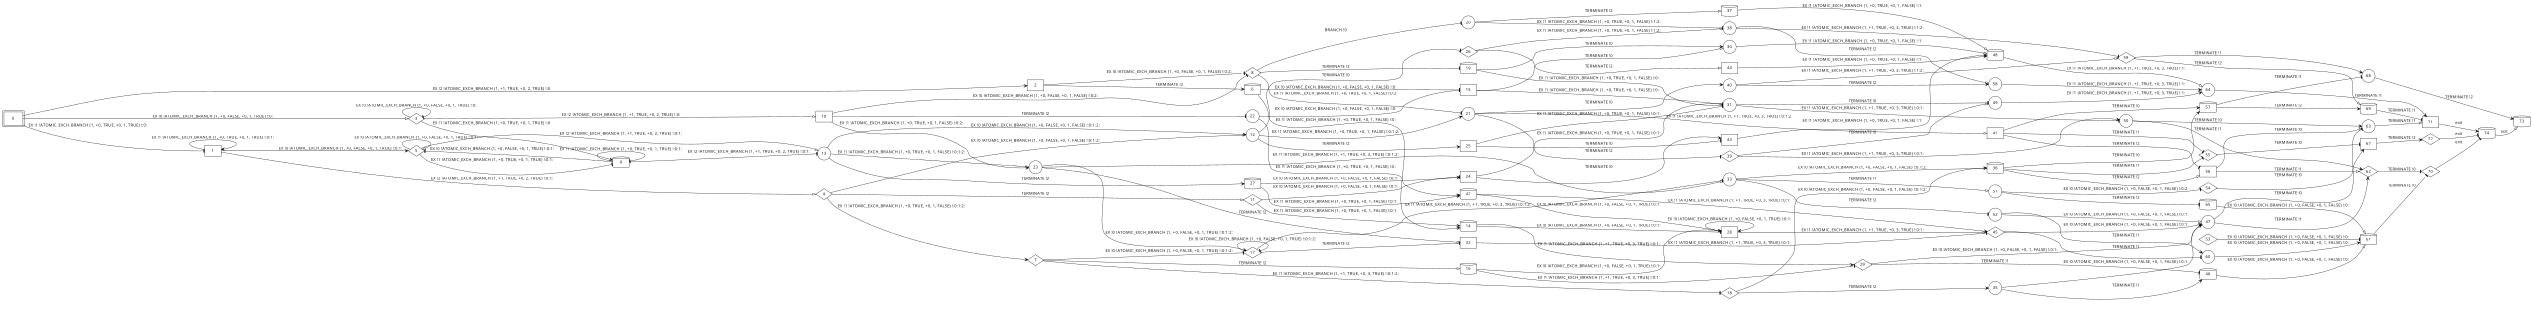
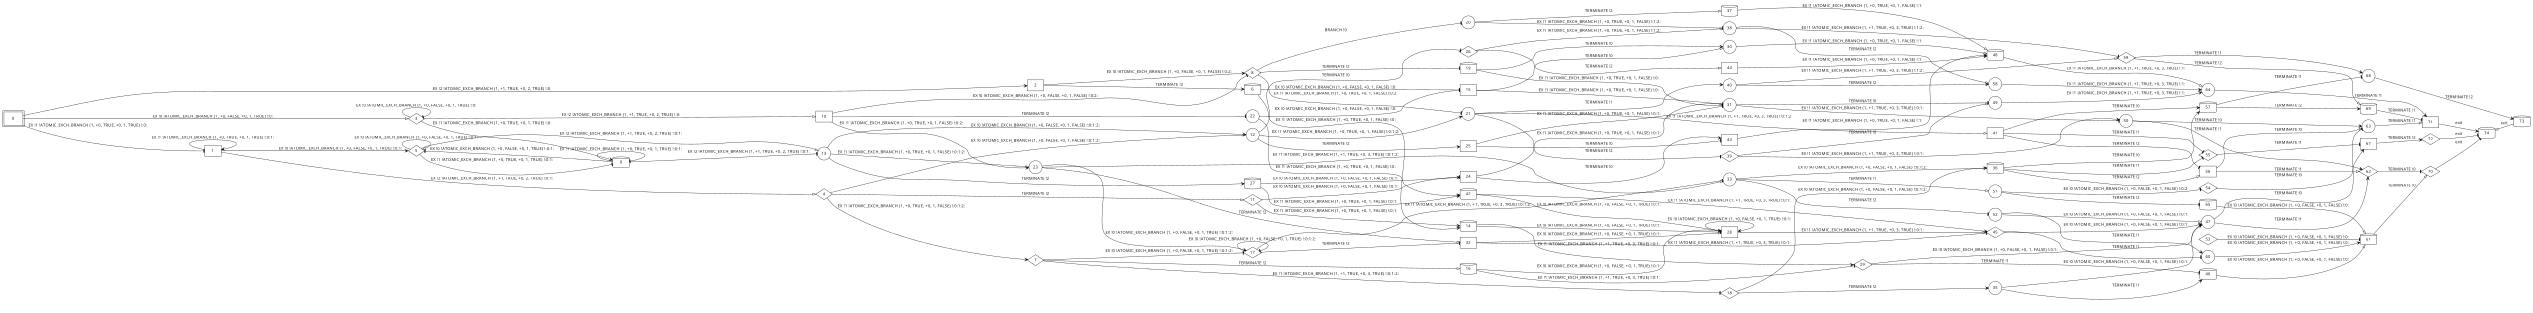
  digraph {
    fontname="Open Sans"
    rankdir=LR
    node [fontname="Open Sans" shape=circle]
    edge [arrowhead=vee fontname="Open Sans"]
    0 [peripheries=2 shape=box]
    1 [shape=box]
    2 [shape=box]
    3 [shape=diamond]
    4 [shape=diamond]
    5 [shape=diamond]
    6 [shape=cylinder]
    8 [shape=diamond]
    9 [shape=cylinder]
    10 [shape=box]
    7 [shape=diamond]
    11 [shape=diamond]
    12
    13
    14 [shape=cylinder]
    15 [shape=box]
    16 [shape=cylinder]
    17 [shape=diamond]
    18 [shape=diamond]
    19 [shape=cylinder]
    20
    21
    22
    23
    24 [shape=box]
    25 [shape=box]
    26 [shape=diamond]
    27 [shape=cylinder]
    28 [shape=box]
    29 [shape=diamond]
    30
    31
    32 [shape=box]
    33
    35
    36 [shape=cylinder]
    37 [shape=cylinder]
    38
    39 [shape=diamond]
    40
    41 [shape=box]
    42 [shape=cylinder]
    43 [shape=box]
    44 [shape=box]
    45 [shape=diamond]
    46 [shape=cylinder]
    47
    48 [shape=cylinder]
    49
    50
    51
    52
    55 [shape=diamond]
    56 [shape=box]
    57 [shape=cylinder]
    58
    59 [shape=diamond]
    60
    61 [shape=cylinder]
    62 [shape=diamond]
    63
    64
    54 [shape=diamond]
    65 [shape=cylinder]
    53 [shape=diamond]
    67 [shape=box]
    68
    69 [shape=cylinder]
    70 [shape=diamond]
    71 [shape=box]
    72 [shape=diamond]
    73 [shape=cylinder]
    74 [shape=cylinder]
    0 -> 1 [arrowhead=tee label="EX !1 !ATOMIC_EXCH_BRANCH (1, +0, TRUE, +0, 1, TRUE) !:0:"]
    0 -> 2 [label="EX !2 !ATOMIC_EXCH_BRANCH (1, +1, TRUE, +0, 2, TRUE) !:0:"]
    0 -> 3 [arrowhead=onormal label="EX !0 !ATOMIC_EXCH_BRANCH (1, +0, FALSE, +0, 1, TRUE) !:0:"]
    1 -> 1 [label="EX !1 !ATOMIC_EXCH_BRANCH (1, +0, TRUE, +0, 1, TRUE) !:0:1:"]
    1 -> 4 [arrowhead=onormal label="EX !2 !ATOMIC_EXCH_BRANCH (1, +1, TRUE, +0, 2, TRUE) !:0:1:"]
    1 -> 5 [label="EX !0 !ATOMIC_EXCH_BRANCH (1, +0, FALSE, +0, 1, TRUE) !:0:1:"]
    2 -> 6 [label="TERMINATE !2"]
-   2 -> 8 [arrowhead=tee label="EX !0 !ATOMIC_EXCH_BRANCH (1, +0, FALSE, +0, 1, FALSE) !:0:2:"]
+   2 -> 8 [label="EX !0 !ATOMIC_EXCH_BRANCH (1, +0, FALSE, +0, 1, FALSE) !:0:2:"]
    3 -> 3 [arrowhead=tee label="EX !0 !ATOMIC_EXCH_BRANCH (1, +0, FALSE, +0, 1, TRUE) !:0:"]
    3 -> 9 [label="EX !1 !ATOMIC_EXCH_BRANCH (1, +0, TRUE, +0, 1, TRUE) !:0:"]
    3 -> 10 [arrowhead=onormal label="EX !2 !ATOMIC_EXCH_BRANCH (1, +1, TRUE, +0, 2, TRUE) !:0:"]
    4 -> 7 [label="EX !1 !ATOMIC_EXCH_BRANCH (1, +0, TRUE, +0, 1, FALSE) !:0:1:2:"]
    4 -> 11 [arrowhead=onormal label="TERMINATE !2"]
    4 -> 12 [arrowhead=onormal label="EX !0 !ATOMIC_EXCH_BRANCH (1, +0, FALSE, +0, 1, FALSE) !:0:1:2:"]
    5 -> 5 [arrowhead=onormal label="EX !0 !ATOMIC_EXCH_BRANCH (1, +0, FALSE, +0, 1, TRUE) !:0:1:"]
    5 -> 9 [arrowhead=tee label="EX !1 !ATOMIC_EXCH_BRANCH (1, +0, TRUE, +0, 1, TRUE) !:0:1:"]
    5 -> 13 [arrowhead=onormal label="EX !2 !ATOMIC_EXCH_BRANCH (1, +1, TRUE, +0, 2, TRUE) !:0:1:"]
    6 -> 14 [label="EX !1 !ATOMIC_EXCH_BRANCH (1, +0, TRUE, +0, 1, FALSE) !:0:"]
    6 -> 15 [arrowhead=tee label="EX !0 !ATOMIC_EXCH_BRANCH (1, +0, FALSE, +0, 1, FALSE) !:0:"]
    8 -> 19 [arrowhead=tee label="TERMINATE !2"]
    8 -> 20 [arrowhead=tee label="BRANCH !0"]
    8 -> 21 [arrowhead=tee label="EX !1 !ATOMIC_EXCH_BRANCH (1, +0, TRUE, +0, 1, FALSE) !:0:2:"]
    9 -> 5 [arrowhead=tee label="EX !0 !ATOMIC_EXCH_BRANCH (1, +0, FALSE, +0, 1, TRUE) !:0:1:"]
    9 -> 9 [arrowhead=tee label="EX !1 !ATOMIC_EXCH_BRANCH (1, +0, TRUE, +0, 1, TRUE) !:0:1:"]
    9 -> 13 [arrowhead=tee label="EX !2 !ATOMIC_EXCH_BRANCH (1, +1, TRUE, +0, 2, TRUE) !:0:1:"]
    10 -> 8 [arrowhead=tee label="EX !0 !ATOMIC_EXCH_BRANCH (1, +0, FALSE, +0, 1, FALSE) !:0:2:"]
    10 -> 22 [arrowhead=tee label="TERMINATE !2"]
    10 -> 23 [label="EX !1 !ATOMIC_EXCH_BRANCH (1, +0, TRUE, +0, 1, FALSE) !:0:2:"]
    7 -> 16 [arrowhead=onormal label="TERMINATE !2"]
    7 -> 17 [arrowhead=tee label="EX !0 !ATOMIC_EXCH_BRANCH (1, +0, FALSE, +0, 1, TRUE) !:0:1:2:"]
    7 -> 18 [arrowhead=tee label="EX !1 !ATOMIC_EXCH_BRANCH (1, +1, TRUE, +0, 3, TRUE) !:0:1:2:"]
    11 -> 14 [label="EX !1 !ATOMIC_EXCH_BRANCH (1, +0, TRUE, +0, 1, FALSE) !:0:1:"]
    11 -> 24 [arrowhead=tee label="EX !0 !ATOMIC_EXCH_BRANCH (1, +0, FALSE, +0, 1, FALSE) !:0:1:"]
    12 -> 21 [label="EX !1 !ATOMIC_EXCH_BRANCH (1, +0, TRUE, +0, 1, FALSE) !:0:1:2:"]
    12 -> 25 [label="TERMINATE !2"]
    12 -> 26 [arrowhead=tee label="TERMINATE !0"]
    13 -> 12 [label="EX !0 !ATOMIC_EXCH_BRANCH (1, +0, FALSE, +0, 1, FALSE) !:0:1:2:"]
    13 -> 23 [arrowhead=onormal label="EX !1 !ATOMIC_EXCH_BRANCH (1, +0, TRUE, +0, 1, FALSE) !:0:1:2:"]
    13 -> 27 [label="TERMINATE !2"]
    14 -> 28 [arrowhead=tee label="EX !0 !ATOMIC_EXCH_BRANCH (1, +0, FALSE, +0, 1, TRUE) !:0:1:"]
    14 -> 29 [label="EX !1 !ATOMIC_EXCH_BRANCH (1, +1, TRUE, +0, 3, TRUE) !:0:1:"]
    15 -> 30 [arrowhead=onormal label="TERMINATE !0"]
    15 -> 31 [arrowhead=tee label="EX !1 !ATOMIC_EXCH_BRANCH (1, +0, TRUE, +0, 1, FALSE) !:0:"]
    16 -> 28 [label="EX !0 !ATOMIC_EXCH_BRANCH (1, +0, FALSE, +0, 1, TRUE) !:0:1:"]
    16 -> 29 [arrowhead=tee label="EX !1 !ATOMIC_EXCH_BRANCH (1, +1, TRUE, +0, 3, TRUE) !:0:1:"]
    17 -> 17 [arrowhead=tee label="EX !0 !ATOMIC_EXCH_BRANCH (1, +0, FALSE, +0, 1, TRUE) !:0:1:2:"]
    17 -> 32 [arrowhead=tee label="TERMINATE !2"]
    17 -> 33 [arrowhead=tee label="EX !1 !ATOMIC_EXCH_BRANCH (1, +1, TRUE, +0, 3, TRUE) !:0:1:2:"]
    18 -> 35 [label="TERMINATE !2"]
    18 -> 36 [label="EX !0 !ATOMIC_EXCH_BRANCH (1, +0, FALSE, +0, 1, FALSE) !:0:1:2:"]
    19 -> 30 [label="TERMINATE !0"]
    19 -> 31 [arrowhead=tee label="EX !1 !ATOMIC_EXCH_BRANCH (1, +0, TRUE, +0, 1, FALSE) !:0:"]
    20 -> 37 [arrowhead=onormal label="TERMINATE !2"]
    20 -> 38 [arrowhead=tee label="EX !1 !ATOMIC_EXCH_BRANCH (1, +0, TRUE, +0, 1, FALSE) !:1:2:"]
    21 -> 39 [arrowhead=tee label="TERMINATE !2"]
-   21 -> 40 [label="TERMINATE !0"]
+   21 -> 40 [label="TERMINATE !1"]
    21 -> 41 [arrowhead=onormal label="EX !1 !ATOMIC_EXCH_BRANCH (1, +1, TRUE, +0, 3, TRUE) !:0:1:2:"]
    22 -> 15 [arrowhead=tee label="EX !0 !ATOMIC_EXCH_BRANCH (1, +0, FALSE, +0, 1, FALSE) !:0:"]
    22 -> 42 [label="EX !1 !ATOMIC_EXCH_BRANCH (1, +0, TRUE, +0, 1, FALSE) !:0:"]
    23 -> 17 [label="EX !0 !ATOMIC_EXCH_BRANCH (1, +0, FALSE, +0, 1, TRUE) !:0:1:2:"]
    23 -> 32 [arrowhead=onormal label="TERMINATE !2"]
    23 -> 33 [arrowhead=onormal label="EX !1 !ATOMIC_EXCH_BRANCH (1, +1, TRUE, +0, 3, TRUE) !:0:1:2:"]
    24 -> 31 [arrowhead=onormal label="EX !1 !ATOMIC_EXCH_BRANCH (1, +0, TRUE, +0, 1, FALSE) !:0:1:"]
    24 -> 43 [label="TERMINATE !0"]
    25 -> 31 [arrowhead=tee label="EX !1 !ATOMIC_EXCH_BRANCH (1, +0, TRUE, +0, 1, FALSE) !:0:1:"]
    25 -> 43 [arrowhead=tee label="TERMINATE !0"]
    26 -> 38 [arrowhead=onormal label="EX !1 !ATOMIC_EXCH_BRANCH (1, +0, TRUE, +0, 1, FALSE) !:1:2:"]
    26 -> 44 [arrowhead=onormal label="TERMINATE !2"]
    27 -> 24 [label="EX !0 !ATOMIC_EXCH_BRANCH (1, +0, FALSE, +0, 1, FALSE) !:0:1:"]
    27 -> 42 [label="EX !1 !ATOMIC_EXCH_BRANCH (1, +0, TRUE, +0, 1, FALSE) !:0:1:"]
    28 -> 28 [label="EX !0 !ATOMIC_EXCH_BRANCH (1, +0, FALSE, +0, 1, TRUE) !:0:1:"]
    28 -> 45 [arrowhead=onormal label="EX !1 !ATOMIC_EXCH_BRANCH (1, +1, TRUE, +0, 3, TRUE) !:0:1:"]
    29 -> 46 [arrowhead=tee label="TERMINATE !1"]
    29 -> 47 [arrowhead=onormal label="EX !0 !ATOMIC_EXCH_BRANCH (1, +0, FALSE, +0, 1, FALSE) !:0:1:"]
    30 -> 48 [arrowhead=onormal label="EX !1 !ATOMIC_EXCH_BRANCH (1, +0, TRUE, +0, 1, FALSE) !:1:"]
    31 -> 49 [arrowhead=tee label="TERMINATE !0"]
    31 -> 50 [arrowhead=tee label="EX !1 !ATOMIC_EXCH_BRANCH (1, +1, TRUE, +0, 3, TRUE) !:0:1:"]
+   32 -> 28 [arrowhead=onormal label="EX !0 !ATOMIC_EXCH_BRANCH (1, +0, FALSE, +0, 1, TRUE) !:0:1:"]
    32 -> 45 [arrowhead=tee label="EX !1 !ATOMIC_EXCH_BRANCH (1, +1, TRUE, +0, 3, TRUE) !:0:1:"]
    33 -> 36 [arrowhead=onormal label="EX !0 !ATOMIC_EXCH_BRANCH (1, +0, FALSE, +0, 1, FALSE) !:0:1:2:"]
    33 -> 51 [arrowhead=onormal label="TERMINATE !1"]
    33 -> 52 [arrowhead=tee label="TERMINATE !2"]
    35 -> 46 [label="TERMINATE !1"]
    35 -> 47 [label="EX !0 !ATOMIC_EXCH_BRANCH (1, +0, FALSE, +0, 1, FALSE) !:0:1:"]
    36 -> 55 [arrowhead=tee label="TERMINATE !1"]
    36 -> 56 [arrowhead=onormal label="TERMINATE !2"]
    36 -> 57 [label="TERMINATE !0"]
    37 -> 48 [arrowhead=onormal label="EX !1 !ATOMIC_EXCH_BRANCH (1, +0, TRUE, +0, 1, FALSE) !:1:"]
    38 -> 58 [arrowhead=onormal label="TERMINATE !2"]
    38 -> 59 [arrowhead=tee label="EX !1 !ATOMIC_EXCH_BRANCH (1, +1, TRUE, +0, 3, TRUE) !:1:2:"]
    39 -> 49 [arrowhead=onormal label="TERMINATE !0"]
    39 -> 50 [label="EX !1 !ATOMIC_EXCH_BRANCH (1, +1, TRUE, +0, 3, TRUE) !:0:1:"]
    40 -> 58 [label="TERMINATE !2"]
    40 -> 59 [arrowhead=onormal label="EX !1 !ATOMIC_EXCH_BRANCH (1, +1, TRUE, +0, 3, TRUE) !:1:2:"]
    41 -> 55 [arrowhead=tee label="TERMINATE !1"]
    41 -> 56 [arrowhead=tee label="TERMINATE !2"]
    41 -> 57 [label="TERMINATE !0"]
    42 -> 28 [arrowhead=onormal label="EX !0 !ATOMIC_EXCH_BRANCH (1, +0, FALSE, +0, 1, TRUE) !:0:1:"]
    42 -> 45 [label="EX !1 !ATOMIC_EXCH_BRANCH (1, +1, TRUE, +0, 3, TRUE) !:0:1:"]
    43 -> 48 [label="EX !1 !ATOMIC_EXCH_BRANCH (1, +0, TRUE, +0, 1, FALSE) !:1:"]
    44 -> 48 [label="EX !1 !ATOMIC_EXCH_BRANCH (1, +0, TRUE, +0, 1, FALSE) !:1:"]
    45 -> 47 [label="EX !0 !ATOMIC_EXCH_BRANCH (1, +0, FALSE, +0, 1, FALSE) !:0:1:"]
    45 -> 60 [arrowhead=tee label="TERMINATE !1"]
    46 -> 61 [arrowhead=onormal label="EX !0 !ATOMIC_EXCH_BRANCH (1, +0, FALSE, +0, 1, FALSE) !:0:"]
    47 -> 62 [label="TERMINATE !1"]
    47 -> 63 [arrowhead=tee label="TERMINATE !0"]
    48 -> 64 [arrowhead=onormal label="EX !1 !ATOMIC_EXCH_BRANCH (1, +1, TRUE, +0, 3, TRUE) !:1:"]
    49 -> 64 [label="EX !1 !ATOMIC_EXCH_BRANCH (1, +1, TRUE, +0, 3, TRUE) !:1:"]
    50 -> 62 [label="TERMINATE !1"]
    50 -> 63 [label="TERMINATE !0"]
    51 -> 54 [arrowhead=tee label="EX !0 !ATOMIC_EXCH_BRANCH (1, +0, FALSE, +0, 1, FALSE) !:0:2:"]
    51 -> 65 [arrowhead=tee label="TERMINATE !2"]
    52 -> 47 [arrowhead=onormal label="EX !0 !ATOMIC_EXCH_BRANCH (1, +0, FALSE, +0, 1, FALSE) !:0:1:"]
    52 -> 60 [label="TERMINATE !1"]
-   55 -> 67 [arrowhead=tee label="TERMINATE !0"]
+   55 -> 67 [arrowhead=tee label="TERMINATE !1"]
    56 -> 62 [arrowhead=onormal label="TERMINATE !1"]
    56 -> 63 [arrowhead=onormal label="TERMINATE !0"]
    57 -> 68 [arrowhead=tee label="TERMINATE !1"]
    57 -> 69 [label="TERMINATE !2"]
    58 -> 64 [label="EX !1 !ATOMIC_EXCH_BRANCH (1, +1, TRUE, +0, 3, TRUE) !:1:"]
    59 -> 68 [label="TERMINATE !1"]
    59 -> 69 [arrowhead=onormal label="TERMINATE !2"]
    60 -> 61 [label="EX !0 !ATOMIC_EXCH_BRANCH (1, +0, FALSE, +0, 1, FALSE) !:0:"]
-   61 -> 70 [arrowhead=tee label="TERMINATE !0"]
+   61 -> 70 [arrowhead=onormal label="TERMINATE !0"]
    62 -> 70 [arrowhead=tee label="TERMINATE !0"]
    63 -> 71 [arrowhead=onormal label="TERMINATE !1"]
    64 -> 71 [label="TERMINATE !1"]
    54 -> 67 [label="TERMINATE !0"]
    65 -> 61 [arrowhead=onormal label="EX !0 !ATOMIC_EXCH_BRANCH (1, +0, FALSE, +0, 1, FALSE) !:0:"]
    53 -> 61 [arrowhead=tee label="EX !0 !ATOMIC_EXCH_BRANCH (1, +0, FALSE, +0, 1, FALSE) !:0:"]
    67 -> 72 [label="TERMINATE !2"]
    68 -> 73 [label="TERMINATE !2"]
    69 -> 71 [arrowhead=tee label="TERMINATE !1"]
    70 -> 74 [arrowhead=tee label=exit]
    71 -> 74 [label=exit]
    72 -> 74 [arrowhead=tee label=exit]
-   74 -> 73 [arrowhead=onormal label=exit]
+   73 -> 74 [arrowhead=onormal label=exit]
  }
